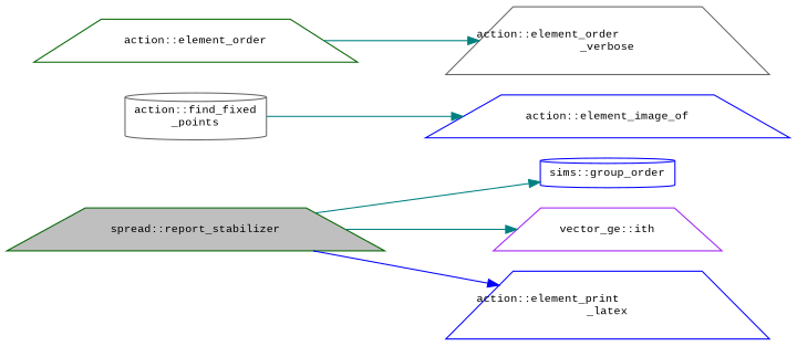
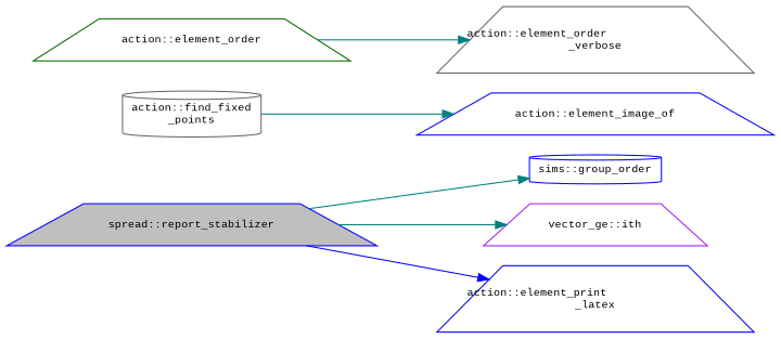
  digraph {
    fontname="Liberation Mono"
    rankdir=LR
    node [color=blue fillcolor=white fontname="Liberation Mono" fontsize=10 shape=trapezium style=filled]
    edge [color=teal fontname="Liberation Mono" fontsize=10 labelfontname=Helvetica labelfontsize=10 style=solid]
-   n1 [color=darkgreen fillcolor=grey75 fontcolor=black height=0.2 label="spread::report_stabilizer" width=0.4]
+   n1 [fillcolor=grey75 fontcolor=black height=0.2 label="spread::report_stabilizer" width=0.4]
    n2 [height=0.2 label="sims::group_order" shape=cylinder width=0.4]
    n3 [color=purple height=0.2 label="vector_ge::ith" width=0.4]
    n4 [height=0.2 label="action::element_print\l_latex" width=0.4]
    n5 [color=gray40 height=0.2 label="action::find_fixed\l_points" shape=cylinder width=0.4]
    n6 [height=0.2 label="action::element_image_of" width=0.4]
    n7 [color=darkgreen height=0.2 label="action::element_order" width=0.4]
    n8 [color=gray40 height=0.2 label="action::element_order\l_verbose" width=0.4]
    n1 -> n2
    n1 -> n3
    n1 -> n4 [color=blue]
    n5 -> n6
    n7 -> n8
  }
